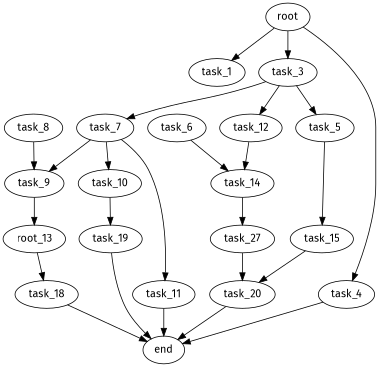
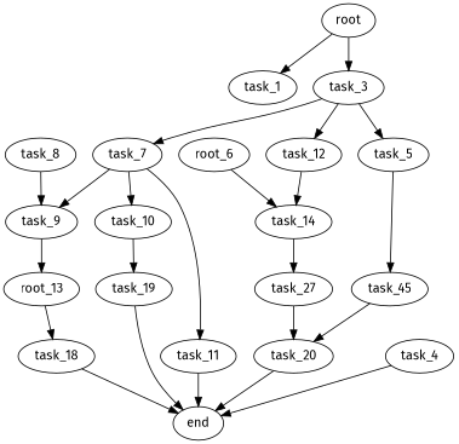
  digraph {
    fontname="Fira Sans"
    node [fontname="Fira Sans"]
    edge [fontname="Fira Sans"]
    root
    task_1
    task_3
    task_4
    task_5
    task_7
    task_12
    end
-   task_6
+   task_6 [label=root_6]
    task_14
-   task_15
+   task_15 [label=task_45]
    task_8
    task_9
    task_10
    task_11
    task_20
    n17 [label=task_27]
    n18 [label=root_13]
    task_19
    task_18
    root -> task_1
    root -> task_3
-   root -> task_4
    task_3 -> task_5
    task_3 -> task_7
    task_3 -> task_12
    task_4 -> end
    task_5 -> task_15
    task_7 -> task_9
    task_7 -> task_10
    task_7 -> task_11
    task_12 -> task_14
    task_6 -> task_14
    task_14 -> n17
    task_15 -> task_20
    task_8 -> task_9
    task_9 -> n18
    task_10 -> task_19
    task_11 -> end
    task_20 -> end
    n17 -> task_20
    n18 -> task_18
    task_19 -> end
    task_18 -> end
  }
